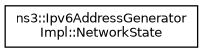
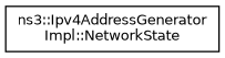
  digraph {
    rankdir=LR
-   n1 [color=black fillcolor=white fontname=Helvetica fontsize=10 height=0.2 label="ns3::Ipv6AddressGenerator\lImpl::NetworkState" shape=record style=filled width=0.4]
+   n1 [color=black fillcolor=white fontname=Helvetica fontsize=10 height=0.2 label="ns3::Ipv4AddressGenerator\lImpl::NetworkState" shape=record style=filled width=0.4]
  }
